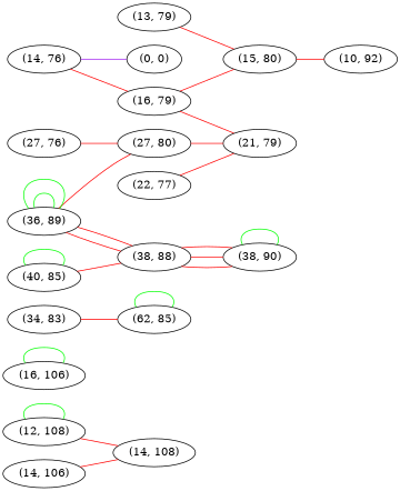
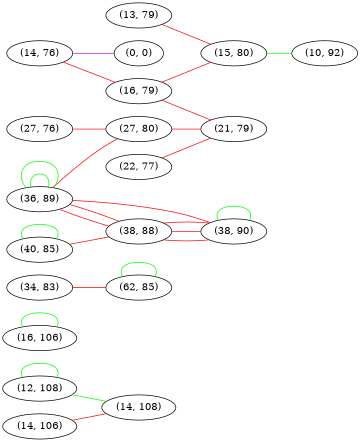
  graph {
    rankdir=LR
    edge [color=red weight=1]
    "(12, 108)"
    "(14, 108)"
    "(14, 106)"
    "(16, 106)"
    n5 [label="(62, 85)"]
    "(34, 83)"
    "(27, 80)"
    "(21, 79)"
    "(38, 88)"
    "(38, 90)"
    "(22, 77)"
    n12 [label="(16, 79)"]
    "(14, 76)"
    "(0, 0)"
    "(15, 80)"
    "(10, 92)"
    "(40, 85)"
    "(13, 79)"
    "(27, 76)"
    "(36, 89)"
    "(12, 108)" -- "(12, 108)" [color=green weight=2]
-   "(12, 108)" -- "(14, 108)"
+   "(12, 108)" -- "(14, 108)" [color=green]
    "(14, 106)" -- "(14, 108)"
    "(16, 106)" -- "(16, 106)" [color=green weight=2]
    n5 -- n5 [color=green weight=2]
    "(34, 83)" -- n5
    "(27, 80)" -- "(21, 79)"
    "(38, 88)" -- "(38, 90)"
    "(38, 88)" -- "(38, 90)"
    "(38, 88)" -- "(38, 90)"
    "(38, 90)" -- "(38, 90)" [color=green weight=2]
    "(22, 77)" -- "(21, 79)"
    n12 -- "(21, 79)"
    n12 -- "(15, 80)"
    "(14, 76)" -- n12
    "(14, 76)" -- "(0, 0)" [color=purple weight=4]
-   "(15, 80)" -- "(10, 92)"
+   "(15, 80)" -- "(10, 92)" [color=green]
    "(40, 85)" -- "(38, 88)"
    "(40, 85)" -- "(40, 85)" [color=green weight=2]
    "(13, 79)" -- "(15, 80)"
    "(27, 76)" -- "(27, 80)"
    "(36, 89)" -- "(27, 80)"
    "(36, 89)" -- "(38, 88)"
    "(36, 89)" -- "(38, 88)"
+   "(36, 89)" -- "(38, 90)"
    "(36, 89)" -- "(36, 89)" [color=green weight=2]
    "(36, 89)" -- "(36, 89)" [color=green weight=2]
  }
